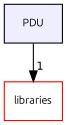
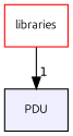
  digraph {
    compound=true
    fontname=Ubuntu
    node [fontname=Ubuntu fontsize=10 shape=box style=filled]
    n1 [fillcolor="#eeeeff" label=PDU pencolor=black]
    n2 [color=red fillcolor=white label=libraries]
-   n1 -> n2 [headlabel=1 labeldistance=1.5 labelfontname=Helvetica labelfontsize=10 fontname=Ubuntu]
+   n2 -> n1 [headlabel=1 labeldistance=1.5 labelfontname=Helvetica labelfontsize=10 fontname=Ubuntu]
  }
